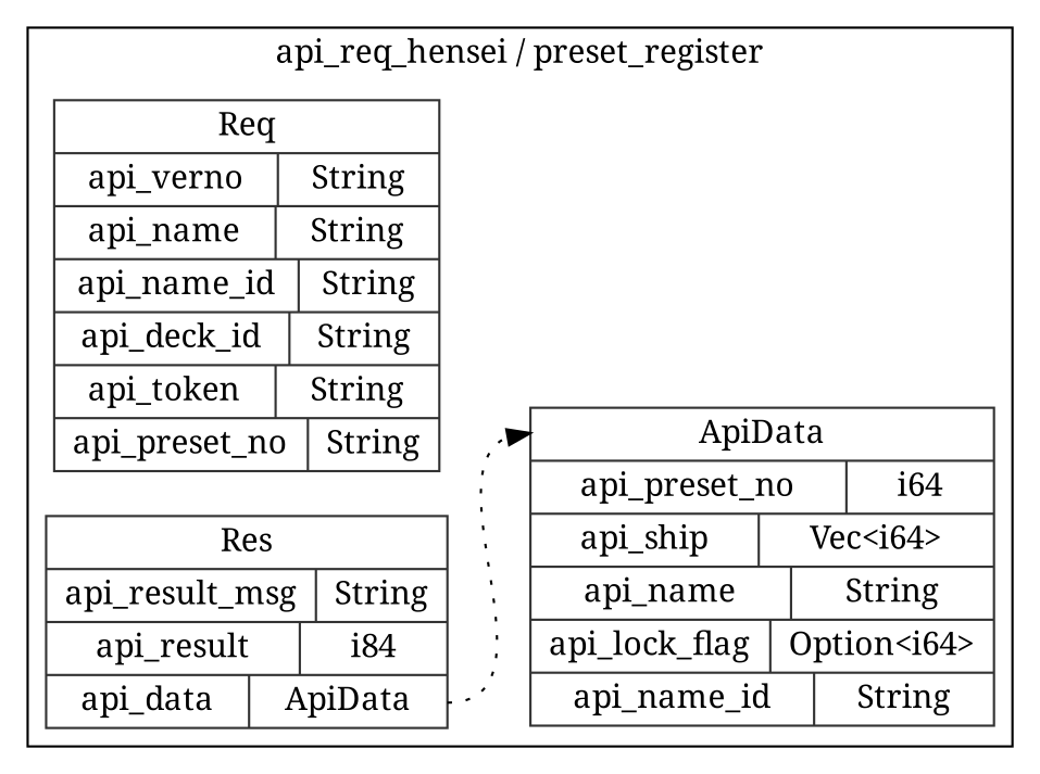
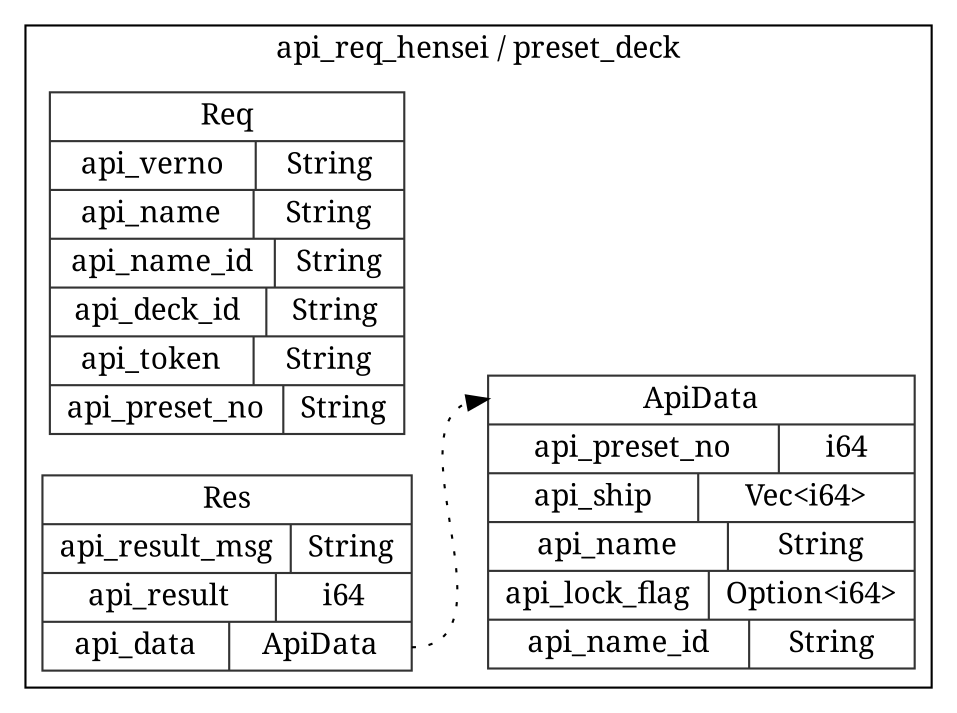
  digraph {
    rankdir=LR
    fontname="Noto Serif"
    node [color=gray20 shape=record style=solid fontname="Noto Serif"]
    n1 [label="<ApiData> ApiData  | { api_preset_no | <api_preset_no> i64 } | { api_ship | <api_ship> Vec\<i64\> } | { api_name | <api_name> String } | { api_lock_flag | <api_lock_flag> Option\<i64\> } | { api_name_id | <api_name_id> String }"]
    n2 [label="<Req> Req  | { api_verno | <api_verno> String } | { api_name | <api_name> String } | { api_name_id | <api_name_id> String } | { api_deck_id | <api_deck_id> String } | { api_token | <api_token> String } | { api_preset_no | <api_preset_no> String }"]
-   n3 [label="<Res> Res  | { api_result_msg | <api_result_msg> String } | { api_result | <api_result> i84 } | { api_data | <api_data> ApiData }"]
+   n3 [label="<Res> Res  | { api_result_msg | <api_result_msg> String } | { api_result | <api_result> i64 } | { api_data | <api_data> ApiData }"]
    subgraph cluster_1 {
-     label="api_req_hensei / preset_register"
+     label="api_req_hensei / preset_deck"
      n1
      n2
      n3
    }
    n3 -> n1 [headport="ApiData:w" tailport="api_data:e" style=dotted fontname="Noto Serif"]
  }
